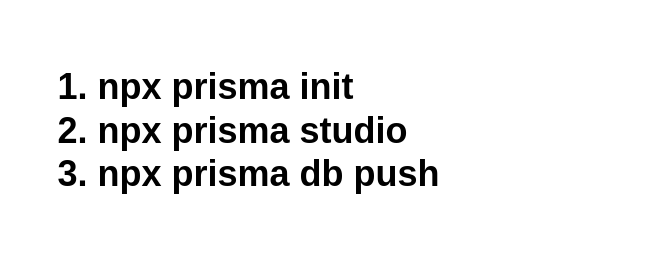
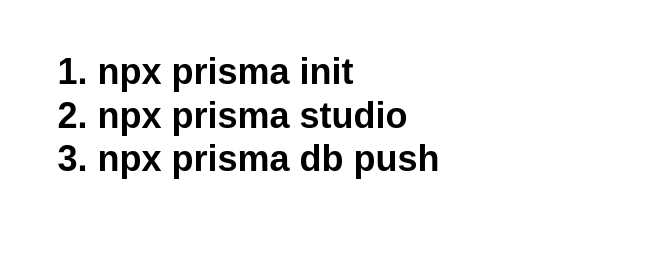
  <mxCell id="0" />
  <mxCell id="1" parent="0" />
- <mxCell id="2" value="&lt;h1&gt;&lt;ol&gt;&lt;li&gt;npx prisma init&lt;/li&gt;&lt;li&gt;npx prisma studio&amp;nbsp;&lt;/li&gt;&lt;li&gt;npx prisma db push&lt;/li&gt;&lt;/ol&gt;&lt;/h1&gt;&lt;div&gt;&lt;br&gt;&lt;/div&gt;" style="text;html=1;strokeColor=none;fillColor=none;spacing=5;spacingTop=-20;whiteSpace=wrap;overflow=hidden;rounded=0;" vertex="1" parent="1"><mxGeometry x="20" y="30" width="390" height="130" as="geometry" /></mxCell>
+ <mxCell id="2" value="&lt;h1&gt;&lt;ol&gt;&lt;li&gt;npx prisma init&lt;/li&gt;&lt;li&gt;npx prisma studio&amp;nbsp;&lt;/li&gt;&lt;li&gt;npx prisma db push&lt;/li&gt;&lt;/ol&gt;&lt;/h1&gt;&lt;div&gt;&lt;br&gt;&lt;/div&gt;" style="text;html=1;strokeColor=none;fillColor=none;spacing=5;spacingTop=-20;whiteSpace=wrap;overflow=hidden;rounded=0;" vertex="1" parent="1"><mxGeometry x="20" y="20" width="390" height="130" as="geometry" /></mxCell>
